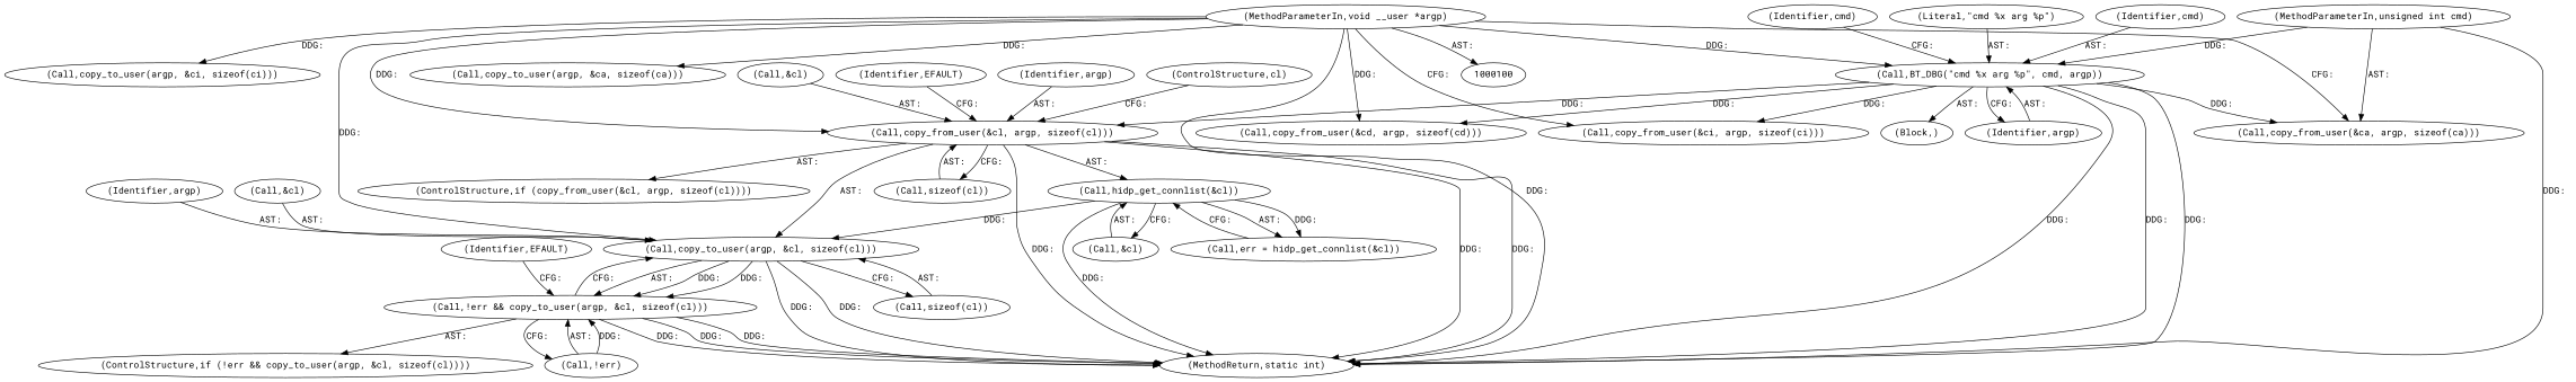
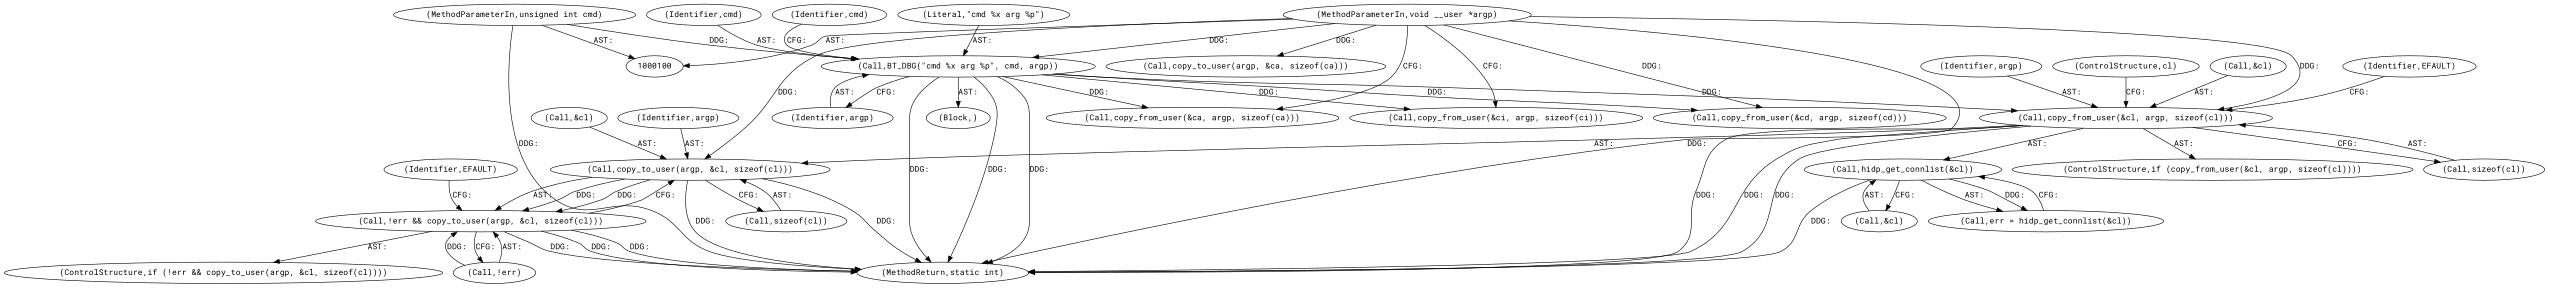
  digraph {
    fontname="Roboto Mono"
    node [fontname="Roboto Mono"]
    edge [fontname="Roboto Mono"]
    n1 [label="(Call,copy_to_user(argp, &cl, sizeof(cl)))"]
    n2 [label="(Call,!err && copy_to_user(argp, &cl, sizeof(cl)))"]
    n3 [label="(MethodReturn,static int)"]
    n4 [label="(Call,sizeof(cl))"]
    n5 [label="(ControlStructure,if (!err && copy_to_user(argp, &cl, sizeof(cl))))"]
    n6 [label="(Call,!err)"]
    n7 [label="(Call,copy_from_user(&cl, argp, sizeof(cl)))"]
    n8 [label="(Call,hidp_get_connlist(&cl))"]
    n9 [label="(ControlStructure,if (copy_from_user(&cl, argp, sizeof(cl))))"]
    n10 [label="(Call,sizeof(cl))"]
    n11 [label="(Call,err = hidp_get_connlist(&cl))"]
    n12 [label="(Call,&cl)"]
    n13 [label="(Call,BT_DBG(\"cmd %x arg %p\", cmd, argp))"]
    n14 [label="(Call,copy_from_user(&cd, argp, sizeof(cd)))"]
    n15 [label="(Call,copy_from_user(&ci, argp, sizeof(ci)))"]
    n16 [label="(Block,)"]
    n17 [label="(Identifier,argp)"]
    n18 [label="(Call,copy_from_user(&ca, argp, sizeof(ca)))"]
    n19 [label="(MethodParameterIn,unsigned int cmd)"]
    1000100
    n21 [label="(MethodParameterIn,void __user *argp)"]
-   n22 [label="(Call,copy_to_user(argp, &ci, sizeof(ci)))"]
    n23 [label="(Call,copy_to_user(argp, &ca, sizeof(ca)))"]
    n24 [label="(Call,&cl)"]
    n25 [label="(Identifier,cmd)"]
    n26 [label="(Identifier,EFAULT)"]
    n27 [label="(Identifier,EFAULT)"]
    n28 [label="(Identifier,argp)"]
    n29 [label="(Call,&cl)"]
    n30 [label="(Identifier,cmd)"]
    n31 [label="(ControlStructure,cl)"]
    n32 [label="(Identifier,argp)"]
    n33 [label="(Literal,\"cmd %x arg %p\")"]
    n1 -> n2 [label="AST: "]
    n1 -> n2 [label="DDG: "]
    n1 -> n2 [label="DDG: "]
    n1 -> n3 [label="DDG: "]
    n1 -> n3 [label="DDG: "]
    n1 -> n4 [label="CFG: "]
    n2 -> n1 [label="CFG: "]
    n2 -> n3 [label="DDG: "]
    n2 -> n3 [label="DDG: "]
    n2 -> n3 [label="DDG: "]
    n2 -> n5 [label="AST: "]
    n2 -> n6 [label="CFG: "]
    n4 -> n1 [label="AST: "]
    n6 -> n2 [label="AST: "]
    n6 -> n2 [label="DDG: "]
    n7 -> n1 [label="AST: "]
    n7 -> n3 [label="DDG: "]
    n7 -> n3 [label="DDG: "]
    n7 -> n3 [label="DDG: "]
    n7 -> n8 [label="AST: "]
    n7 -> n9 [label="AST: "]
    n7 -> n10 [label="CFG: "]
-   n8 -> n1 [label="DDG: "]
    n8 -> n3 [label="DDG: "]
    n8 -> n11 [label="AST: "]
    n8 -> n11 [label="DDG: "]
    n8 -> n12 [label="CFG: "]
    n10 -> n7 [label="AST: "]
    n11 -> n8 [label="CFG: "]
    n12 -> n8 [label="AST: "]
    n13 -> n3 [label="DDG: "]
    n13 -> n3 [label="DDG: "]
    n13 -> n3 [label="DDG: "]
    n13 -> n7 [label="DDG: "]
    n13 -> n14 [label="DDG: "]
    n13 -> n15 [label="DDG: "]
    n13 -> n16 [label="AST: "]
    n13 -> n17 [label="CFG: "]
    n13 -> n18 [label="DDG: "]
    n17 -> n13 [label="AST: "]
    n19 -> n3 [label="DDG: "]
    n19 -> n13 [label="DDG: "]
-   n19 -> n18 [label="AST: "]
+   n19 -> 1000100 [label="AST: "]
    n21 -> n1 [label="DDG: "]
    n21 -> n3 [label="DDG: "]
    n21 -> n7 [label="DDG: "]
    n21 -> n13 [label="DDG: "]
    n21 -> n14 [label="DDG: "]
    n21 -> n15 [label="CFG: "]
    n21 -> n18 [label="CFG: "]
    n21 -> 1000100 [label="AST: "]
-   n21 -> n22 [label="DDG: "]
    n21 -> n23 [label="DDG: "]
    n24 -> n7 [label="AST: "]
    n25 -> n13 [label="AST: "]
    n26 -> n7 [label="CFG: "]
    n27 -> n2 [label="CFG: "]
    n28 -> n7 [label="AST: "]
    n29 -> n1 [label="AST: "]
    n30 -> n13 [label="CFG: "]
    n31 -> n7 [label="CFG: "]
    n32 -> n1 [label="AST: "]
    n33 -> n13 [label="AST: "]
  }
